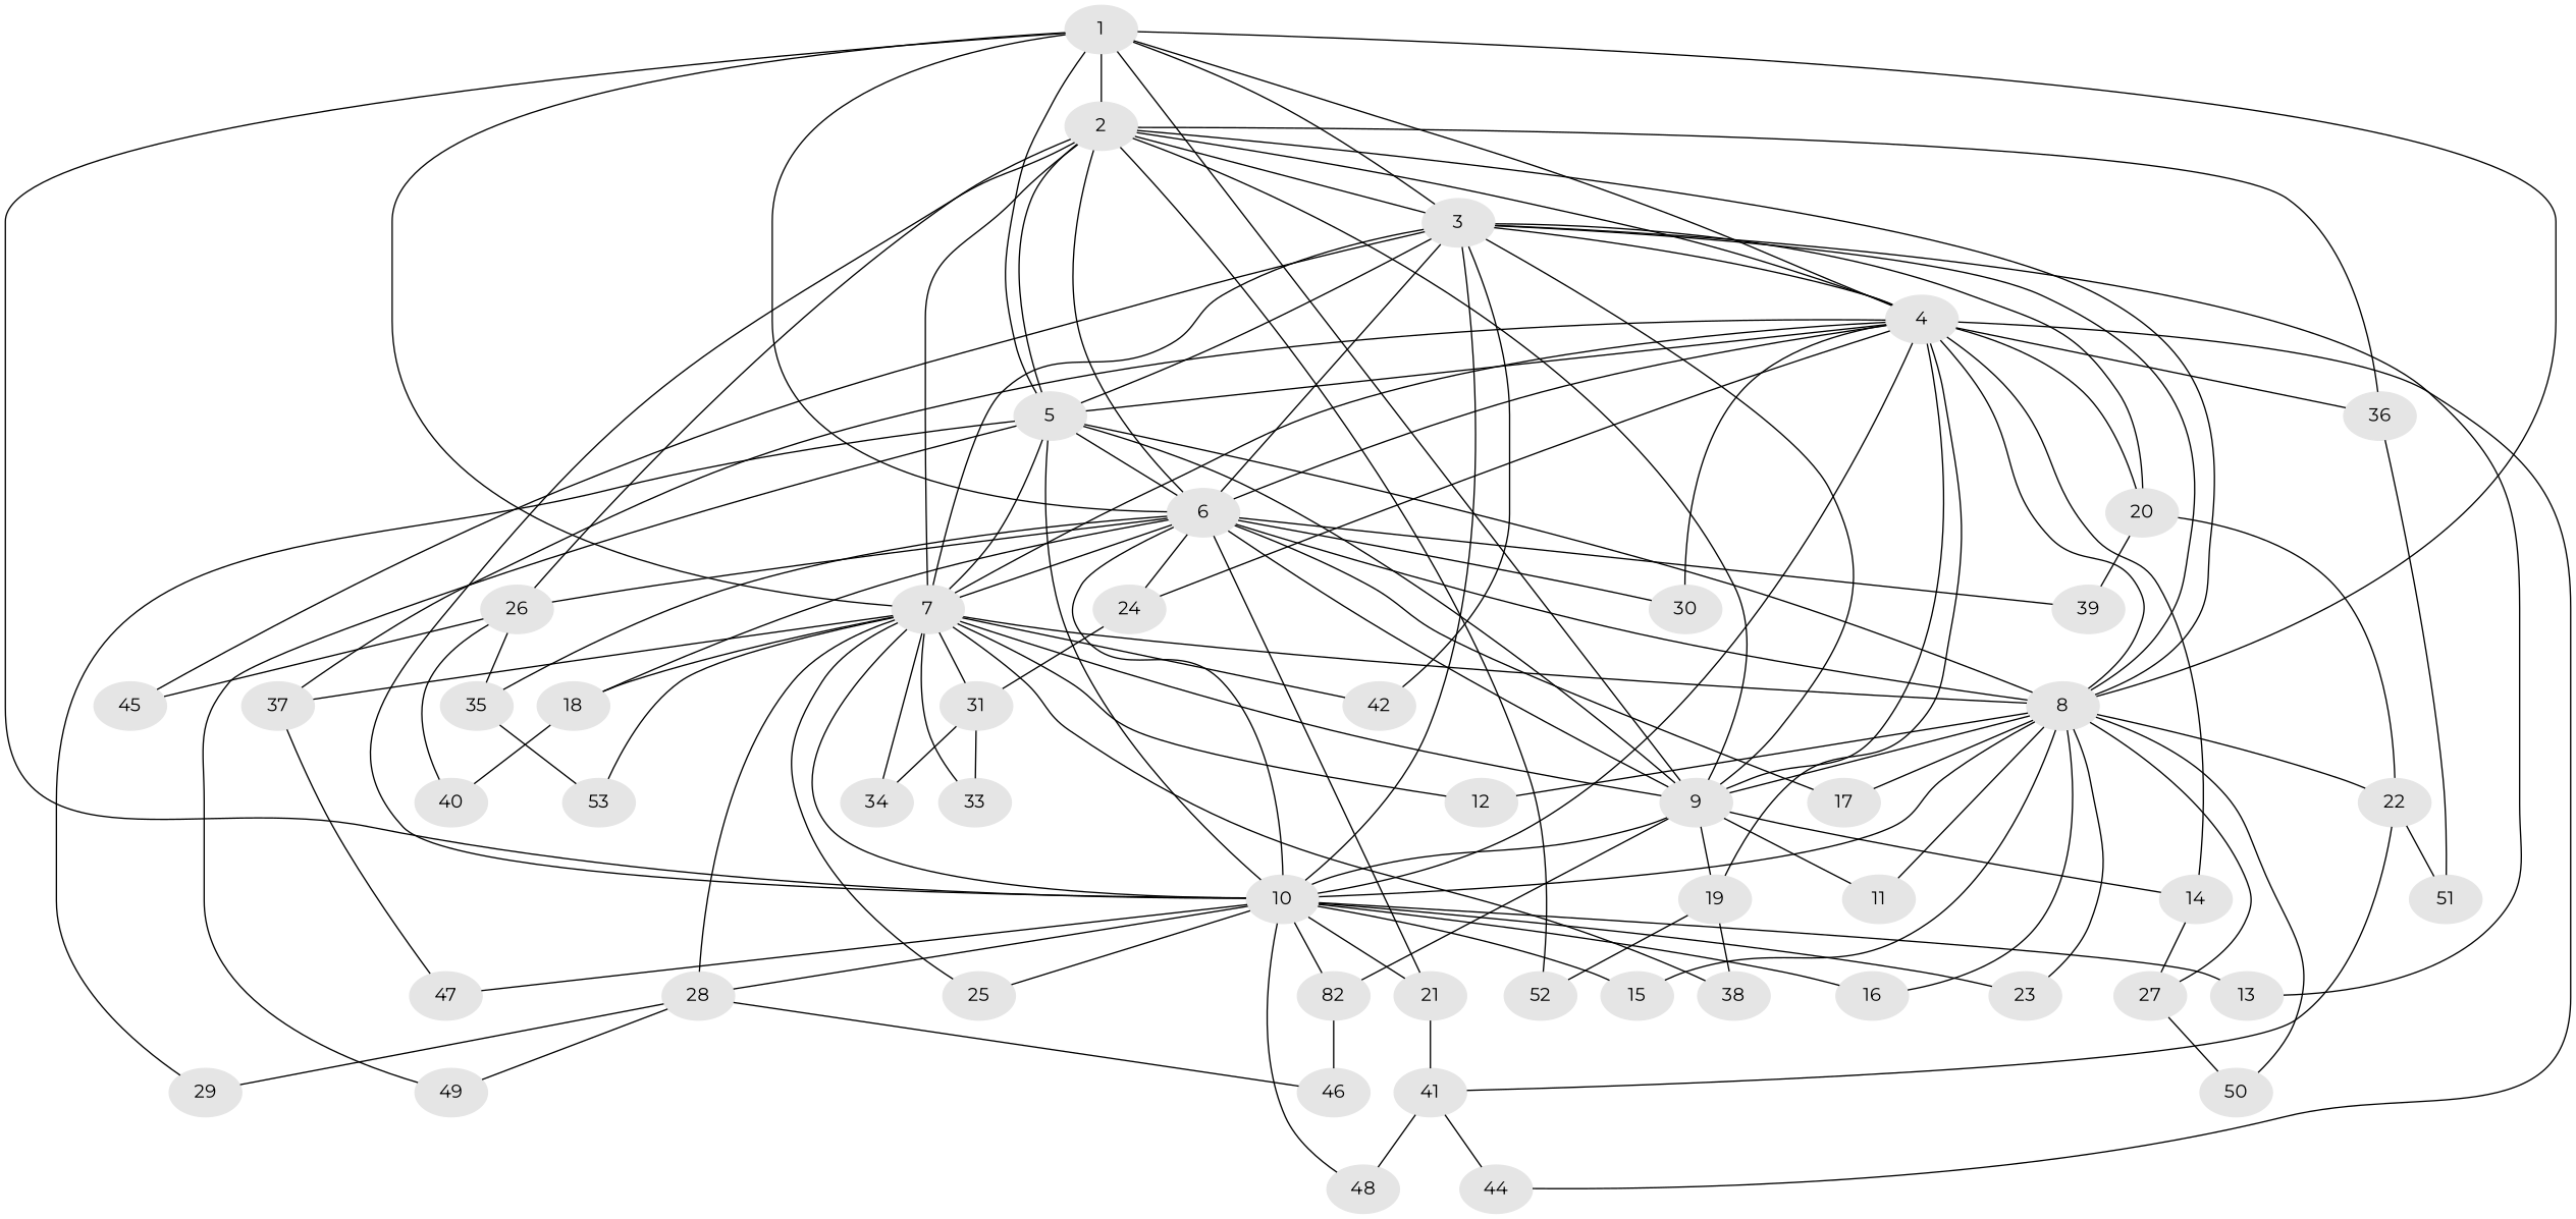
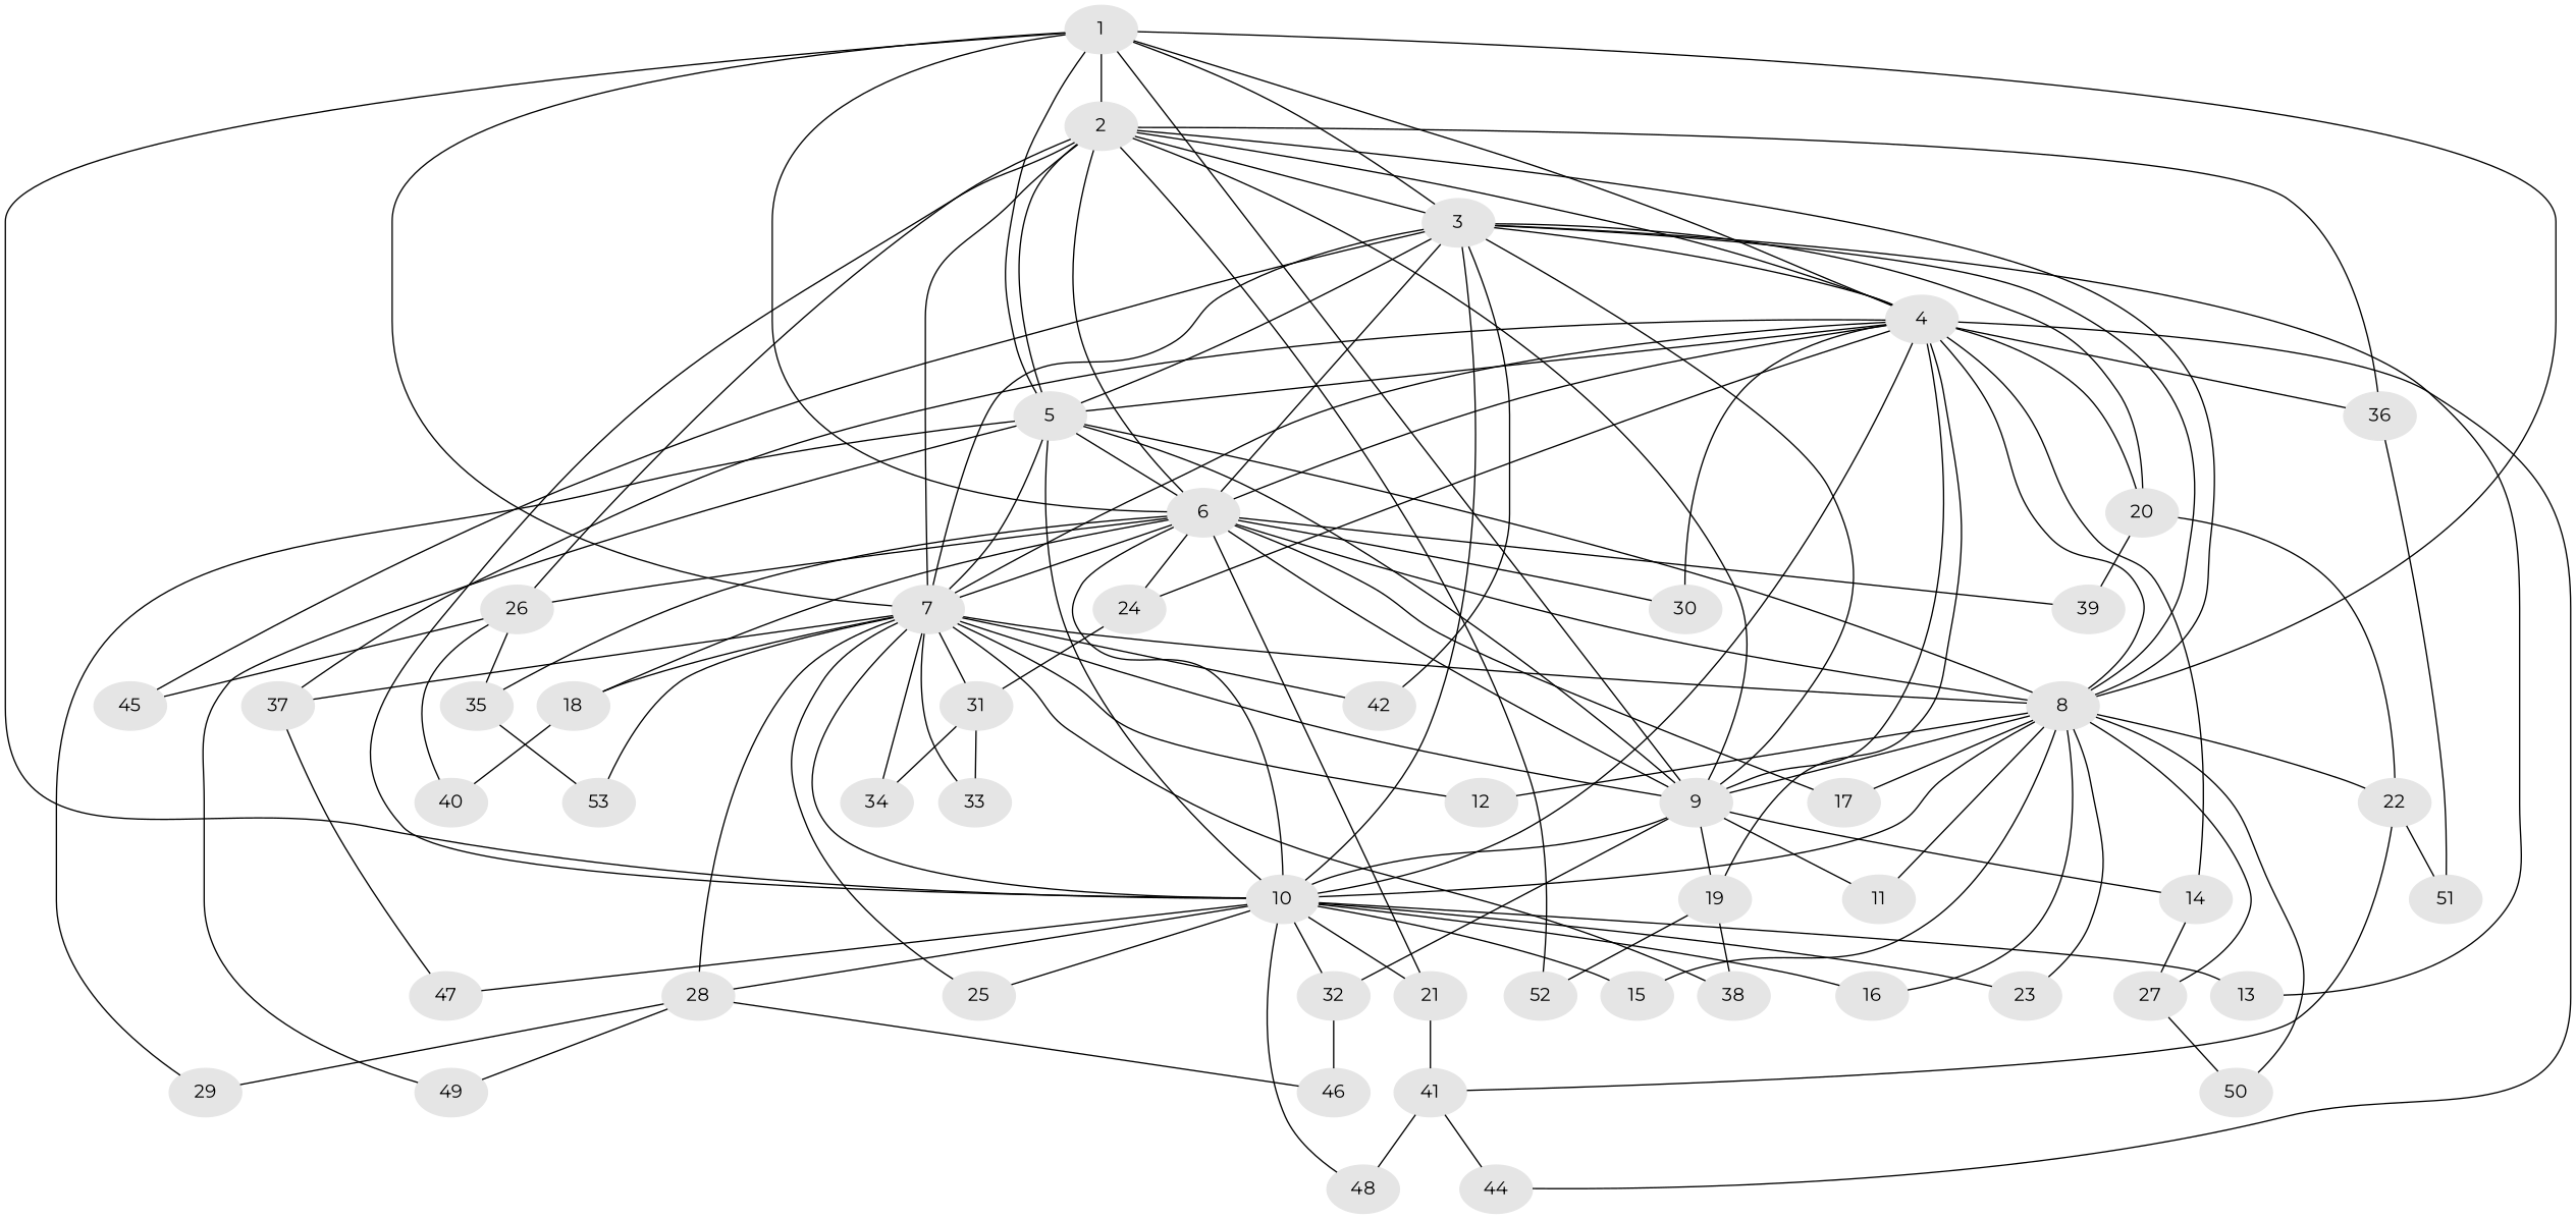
  graph {
    fontname=Montserrat
    node [color=gray90 fontname=Montserrat style=filled]
    edge [fontname=Montserrat]
    1
    2
    3
    4
    5
    6
    7
    8
    9
    10
    26
    36
    52
    13
    20
    42
    45
    14
    19
    24
    30
    37
    44
    29
    49
    17
    18
    21
    35
    39
    12
    25
    28
    31
    33
    34
    38
    53
    11
    15
    16
    22
    23
    27
    50
-   32 [label=82]
+   32
    47
    48
    40
    51
    41
    46
    1 -- 2
    1 -- 3
    1 -- 4
    1 -- 5
    1 -- 6
    1 -- 7
    1 -- 8
    1 -- 9
    1 -- 10
    2 -- 3
    2 -- 4
    2 -- 5
    2 -- 6
    2 -- 7
    2 -- 8
    2 -- 9
    2 -- 10
    2 -- 26
    2 -- 36
    2 -- 52
    3 -- 4
    3 -- 5
    3 -- 6
    3 -- 7
    3 -- 8
    3 -- 9
    3 -- 10
    3 -- 13
    3 -- 20
    3 -- 42
    3 -- 45
    4 -- 5
    4 -- 6
    4 -- 7
    4 -- 8
    4 -- 9
    4 -- 10
    4 -- 36
    4 -- 20
    4 -- 14
    4 -- 19
    4 -- 24
    4 -- 30
    4 -- 37
    4 -- 44
    5 -- 6
    5 -- 7
    5 -- 8
    5 -- 9
    5 -- 10
    5 -- 29
    5 -- 49
    6 -- 7
    6 -- 8
    6 -- 9
    6 -- 10
    6 -- 26
    6 -- 24
    6 -- 30
    6 -- 17
    6 -- 18
    6 -- 21
    6 -- 35
    6 -- 39
    7 -- 8
    7 -- 9
    7 -- 10
    7 -- 42
    7 -- 37
    7 -- 18
    7 -- 12
    7 -- 25
    7 -- 28
    7 -- 31
    7 -- 33
    7 -- 34
    7 -- 38
    7 -- 53
    8 -- 9
    8 -- 10
    8 -- 17
    8 -- 12
    8 -- 11
    8 -- 15
    8 -- 16
    8 -- 22
    8 -- 23
    8 -- 27
    8 -- 50
    9 -- 10
    9 -- 14
    9 -- 19
    9 -- 11
    9 -- 32
    10 -- 13
    10 -- 21
    10 -- 25
    10 -- 28
    10 -- 15
    10 -- 16
    10 -- 23
    10 -- 32
    10 -- 47
    10 -- 48
    26 -- 45
    26 -- 35
    26 -- 40
    36 -- 51
    20 -- 39
    20 -- 22
    14 -- 27
    19 -- 52
    19 -- 38
    24 -- 31
    37 -- 47
    18 -- 40
    21 -- 41
    35 -- 53
    28 -- 29
    28 -- 49
    28 -- 46
    31 -- 33
    31 -- 34
    22 -- 51
    22 -- 41
    27 -- 50
    32 -- 46
    41 -- 44
    41 -- 48
  }
